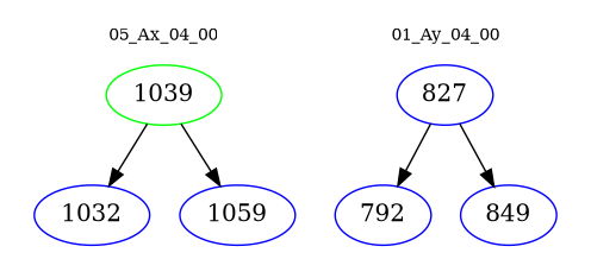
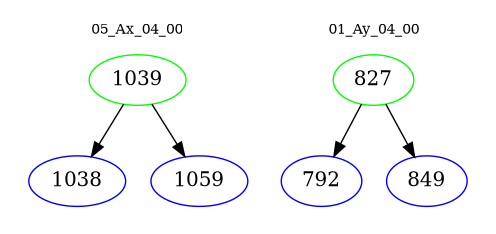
  digraph {
    node [color=blue]
    edge [color=black]
    n1 [color=green label=1039]
-   n2 [label=1032]
+   n2 [label=1038]
    n3 [label=1059]
-   n4 [label=827]
+   n4 [color=green label=827]
    n5 [label=792]
    n6 [label=849]
    subgraph cluster_1 {
      color=white
      fontsize=10
      label="05_Ax_04_00"
      n1
      n2
      n3
    }
    subgraph cluster_2 {
      color=white
      fontsize=10
      label="01_Ay_04_00"
      n4
      n5
      n6
    }
    n1 -> n2
    n1 -> n3
    n4 -> n5
    n4 -> n6
  }
